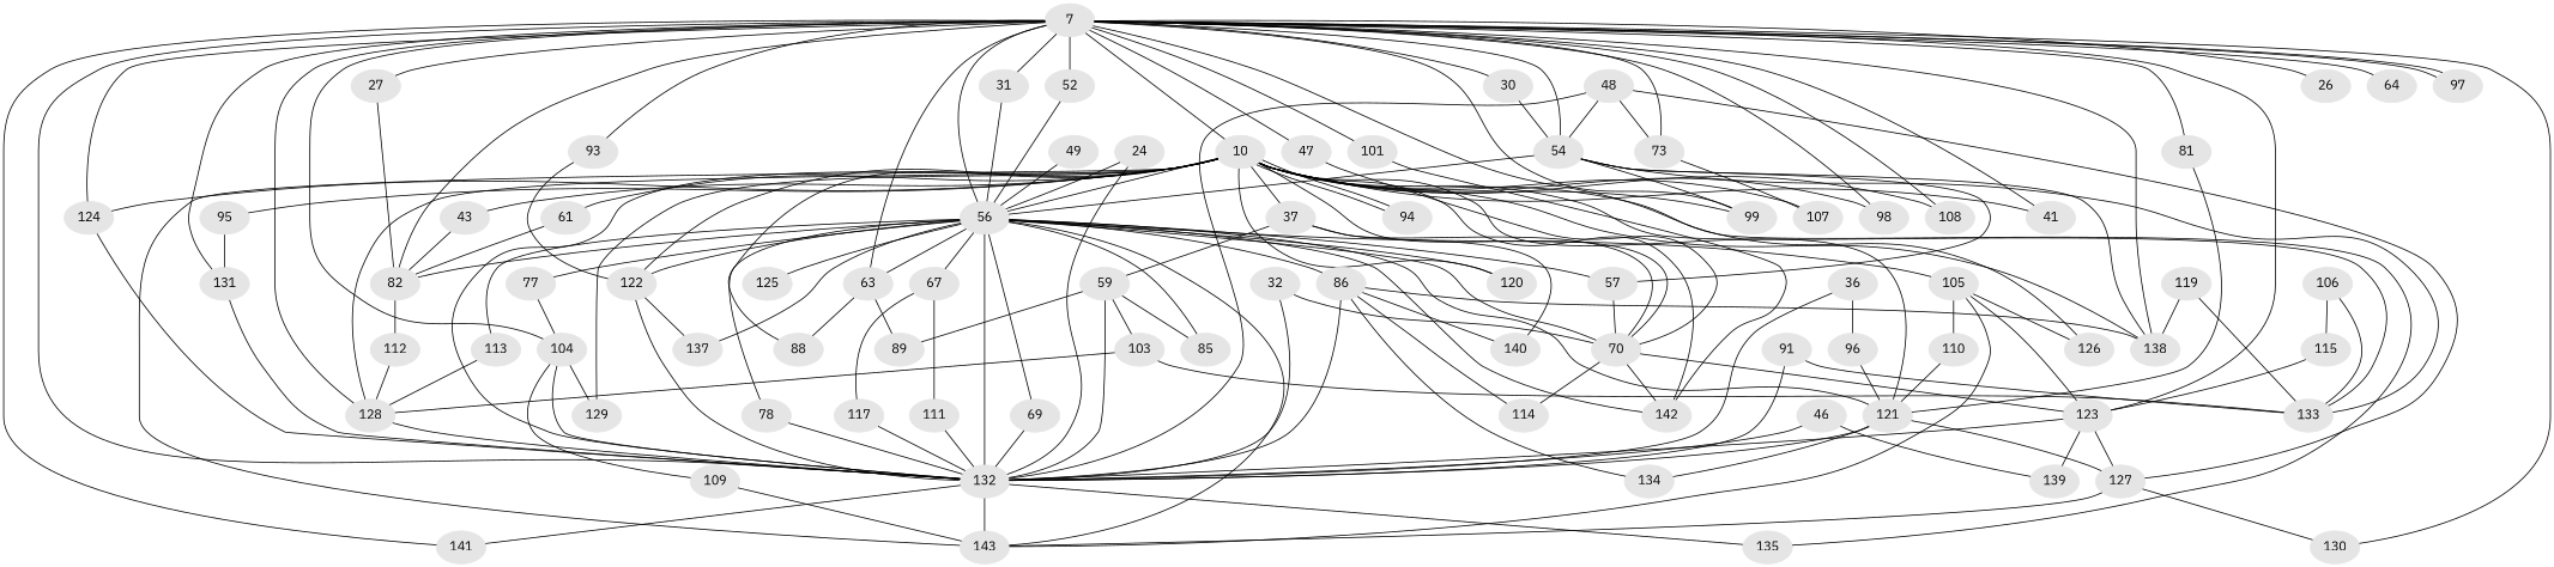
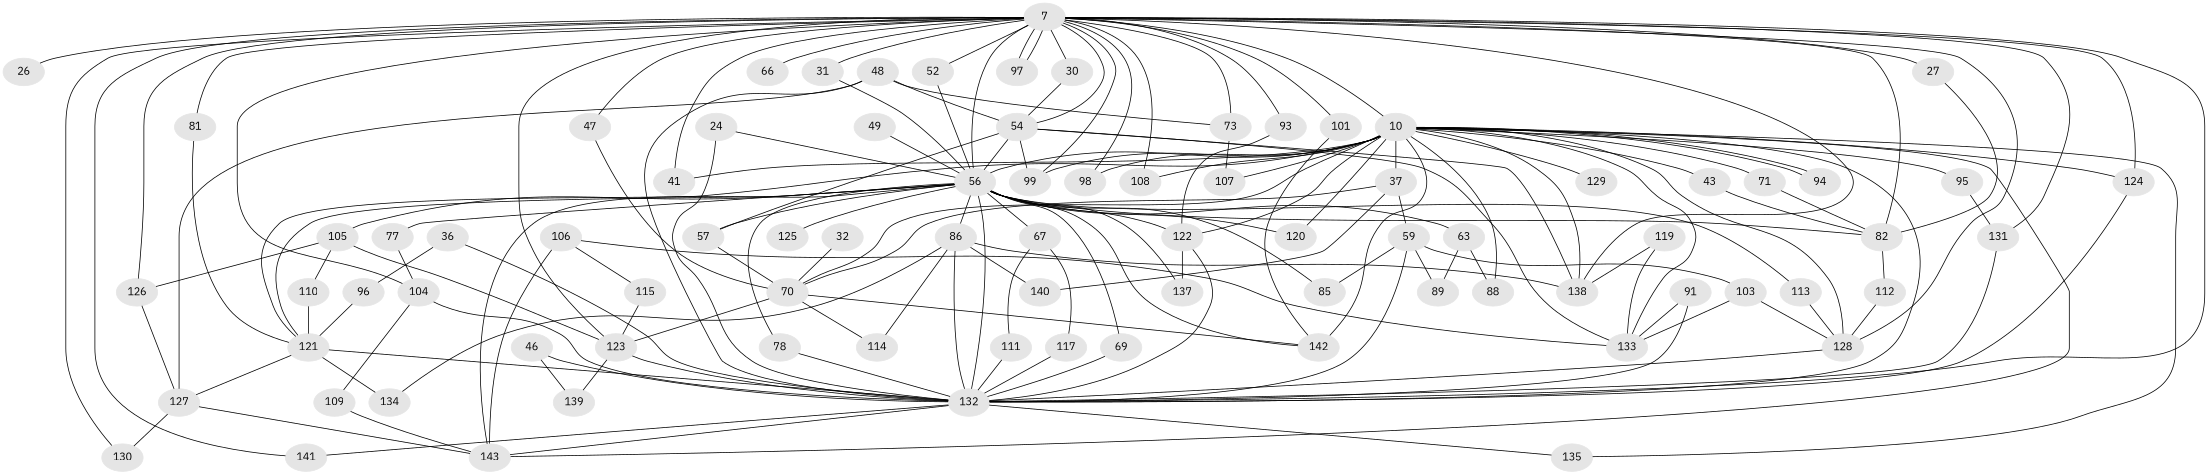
  graph {
    fontname="IBM Plex Sans"
    node [color=gray90 fontname="IBM Plex Sans" style=filled]
    edge [fontname="IBM Plex Sans"]
    7 [super="+3"]
    10 [super="+4"]
    26
    27
    30
    31
    41
    47
    52
    54 [super="+23+50"]
    56 [super="+14+5+9"]
    63
-   64
+   64 [label=66]
    73 [super="+40"]
    81
    82 [super="+28"]
    93
    97
    98
    99
    101
    104 [super="+66"]
    108
    123 [super="+11+116"]
    124 [super="+62"]
    126
    128 [super="+118"]
    130
    131 [super="+20"]
    132 [super="+61+8"]
    138 [super="+39+55+22"]
    141
    37 [super="+21"]
    43 [super="+38"]
    70 [super="+12"]
-   71 [label=61]
+   71
    88
    94
    95
    107
    120
    121 [super="+79+45+42+72"]
    122 [super="+58+87"]
    129
    133 [super="+76"]
    135
    142 [super="+90"]
    143 [super="+17+19"]
    57
    67
    69
    77
    78
    85
    86 [super="+84"]
    105 [super="+100"]
    113
    125
    137
    89
    112
    109
    139
    127 [super="+33"]
    59 [super="+44"]
    140
    114
    134
    24 [super="+16"]
    32
    96 [super="+75"]
    36
    103
    46 [super="+35"]
    48 [super="+29"]
    49
    111
    117
    110
    119 [super="+53"]
    91
    106
    115
    7 -- 10 [weight=4]
    7 -- 26 [weight=2]
    7 -- 27 [weight=2]
    7 -- 30
    7 -- 31
    7 -- 41
    7 -- 47
    7 -- 52
    7 -- 54
    7 -- 56 [weight=9]
-   7 -- 63
    7 -- 64 [weight=2]
    7 -- 73 [weight=2]
    7 -- 81
    7 -- 82
    7 -- 93
    7 -- 97
    7 -- 97
    7 -- 98
    7 -- 99
    7 -- 101
    7 -- 104
    7 -- 108
    7 -- 123 [weight=3]
    7 -- 124
    7 -- 126
    7 -- 128 [weight=2]
    7 -- 130
    7 -- 131 [weight=2]
    7 -- 132 [weight=5]
    7 -- 138
    7 -- 141
    10 -- 41
    10 -- 56 [weight=8]
    10 -- 98
    10 -- 99 [weight=3]
    10 -- 108
    10 -- 124
    10 -- 128 [weight=2]
    10 -- 132 [weight=4]
    10 -- 138
    10 -- 37 [weight=2]
    10 -- 43 [weight=2]
    10 -- 70
    10 -- 71
    10 -- 88
    10 -- 94
    10 -- 94
    10 -- 95
    10 -- 107
    10 -- 120
    10 -- 121
    10 -- 122 [weight=3]
    10 -- 129
    10 -- 133
    10 -- 135
    10 -- 142 [weight=3]
    10 -- 143 [weight=2]
    27 -- 82
    30 -- 54
    31 -- 56
    47 -- 70
    52 -- 56
    54 -- 56 [weight=5]
    54 -- 99
    54 -- 138 [weight=2]
    54 -- 133
    54 -- 57
    56 -- 63
    56 -- 82
    56 -- 132 [weight=10]
-   56 -- 70
    56 -- 120
    56 -- 121 [weight=2]
    56 -- 122
    56 -- 142
    56 -- 143
    56 -- 57
    56 -- 67 [weight=2]
    56 -- 69
    56 -- 77 [weight=2]
    56 -- 78
    56 -- 85
    56 -- 86 [weight=3]
    56 -- 105
    56 -- 113
    56 -- 125 [weight=2]
    56 -- 137
    63 -- 88
    63 -- 89
    73 -- 107
    81 -- 121
    82 -- 112
    93 -- 122
    101 -- 142
    104 -- 132
-   104 -- 129
    104 -- 109
    123 -- 132
    123 -- 139
-   123 -- 127
+   126 -- 127
    124 -- 132
    128 -- 132
    131 -- 132
    132 -- 141
    132 -- 135
    132 -- 143
    37 -- 70
    37 -- 59
    37 -- 140
    43 -- 82
    70 -- 123
    70 -- 142
    70 -- 114
    71 -- 82
    95 -- 131
    121 -- 132 [weight=2]
    121 -- 127
    121 -- 134
    122 -- 132 [weight=2]
    122 -- 137
    57 -- 70
    67 -- 111
    67 -- 117
    69 -- 132
    77 -- 104
    78 -- 132
    86 -- 132
    86 -- 138
    86 -- 140
    86 -- 114
    86 -- 134
    105 -- 123 [weight=2]
    105 -- 126
    105 -- 110
    113 -- 128
    112 -- 128
    109 -- 143
    127 -- 130
    127 -- 143
    59 -- 132 [weight=2]
    59 -- 85
    59 -- 89
    59 -- 103
    24 -- 56
    24 -- 132 [weight=2]
-   32 -- 132
    32 -- 70
    96 -- 121 [weight=2]
    36 -- 132 [weight=2]
    36 -- 96
    103 -- 128
    103 -- 133
    46 -- 132 [weight=3]
    46 -- 139
    48 -- 54
    48 -- 73
    48 -- 132 [weight=2]
    48 -- 127
    49 -- 56
    111 -- 132
    117 -- 132
    110 -- 121
    119 -- 138
    119 -- 133
    91 -- 132
    91 -- 133
    106 -- 133
-   105 -- 143
+   106 -- 143
    106 -- 115
    115 -- 123
  }
